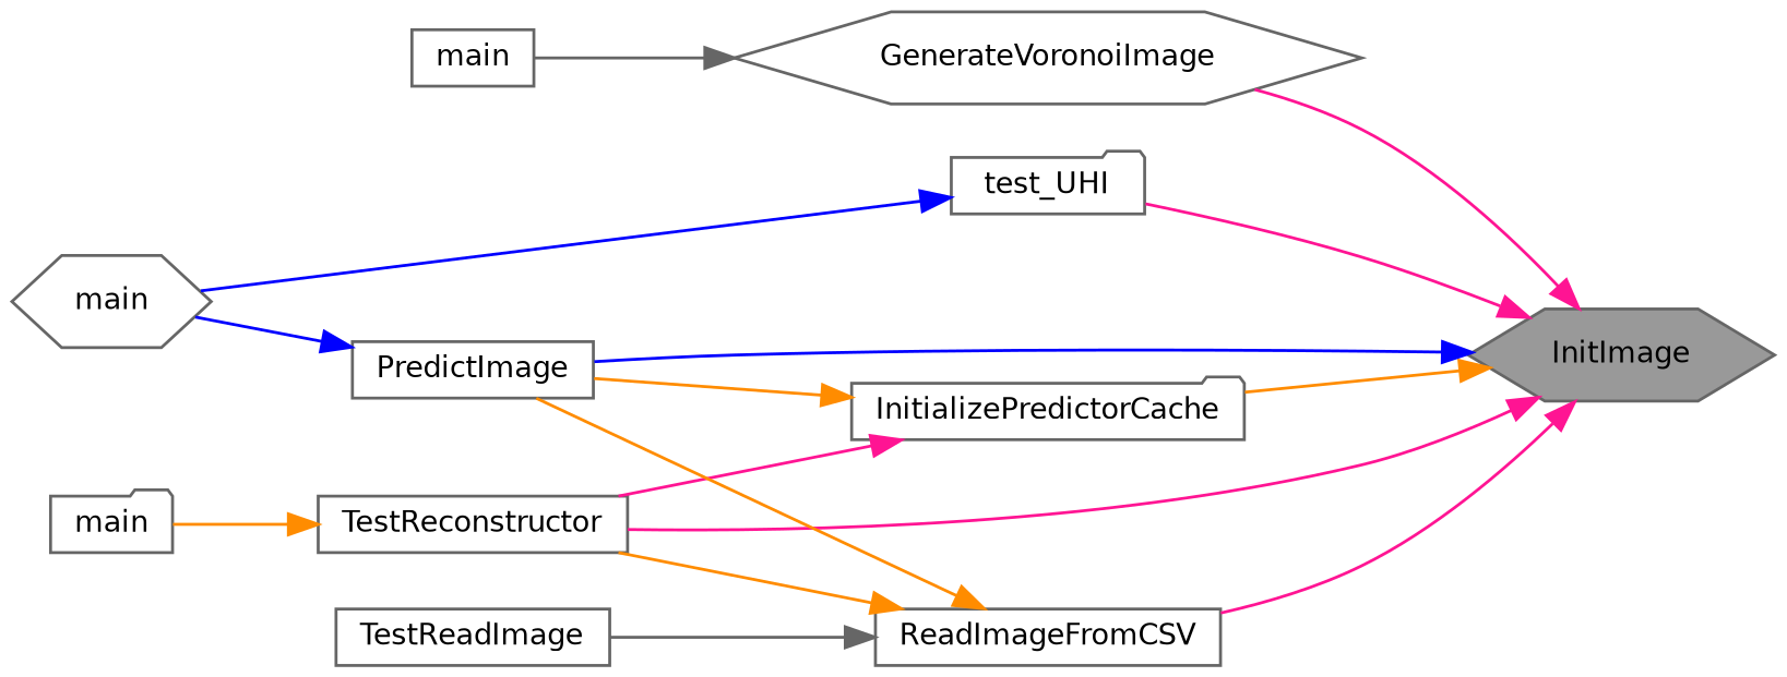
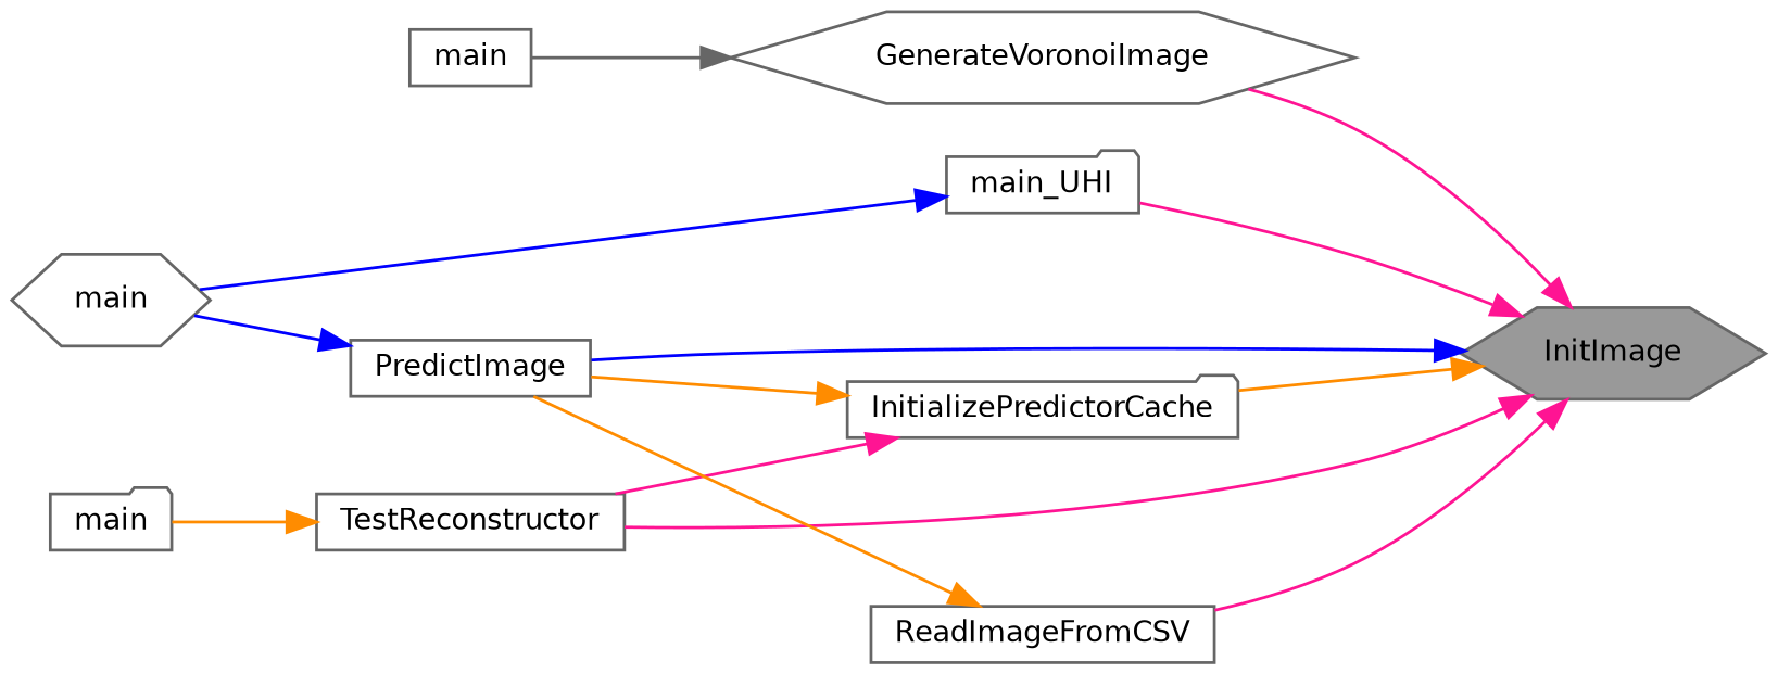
  digraph {
    rankdir=RL
    node [color=grey40 fillcolor=white fontname=Helvetica fontsize=10 shape=box style=filled]
    edge [color=deeppink dir=back fontname=Helvetica fontsize=10 labelfontname=Helvetica labelfontsize=10 style=solid]
    n1 [color=gray40 fillcolor=grey60 fontcolor=black height=0.2 label=InitImage shape=hexagon width=0.4]
    n2 [height=0.2 label=GenerateVoronoiImage shape=hexagon width=0.4]
    n3 [height=0.2 label=InitializePredictorCache shape=folder width=0.4]
    n4 [height=0.2 label=PredictImage width=0.4]
    n5 [height=0.2 label=TestReconstructor width=0.4]
    n6 [height=0.2 label=ReadImageFromCSV width=0.4]
-   n7 [height=0.2 label=test_UHI shape=folder width=0.4]
+   n7 [height=0.2 label=main_UHI shape=folder width=0.4]
    n8 [height=0.2 label=main width=0.4]
    n9 [height=0.2 label=main shape=hexagon width=0.4]
    n10 [height=0.2 label=main shape=folder width=0.4]
-   n11 [height=0.2 label=TestReadImage width=0.4]
    n1 -> n2
    n1 -> n3 [color=darkorange]
    n1 -> n4 [color=blue]
    n1 -> n5
    n1 -> n6
    n1 -> n7
    n2 -> n8 [color=gray40]
    n3 -> n4 [color=darkorange]
    n3 -> n5
    n4 -> n9 [color=blue]
    n5 -> n10 [color=darkorange]
    n6 -> n4 [color=darkorange]
-   n6 -> n5 [color=darkorange]
-   n6 -> n11 [color=gray40]
    n7 -> n9 [color=blue]
  }
